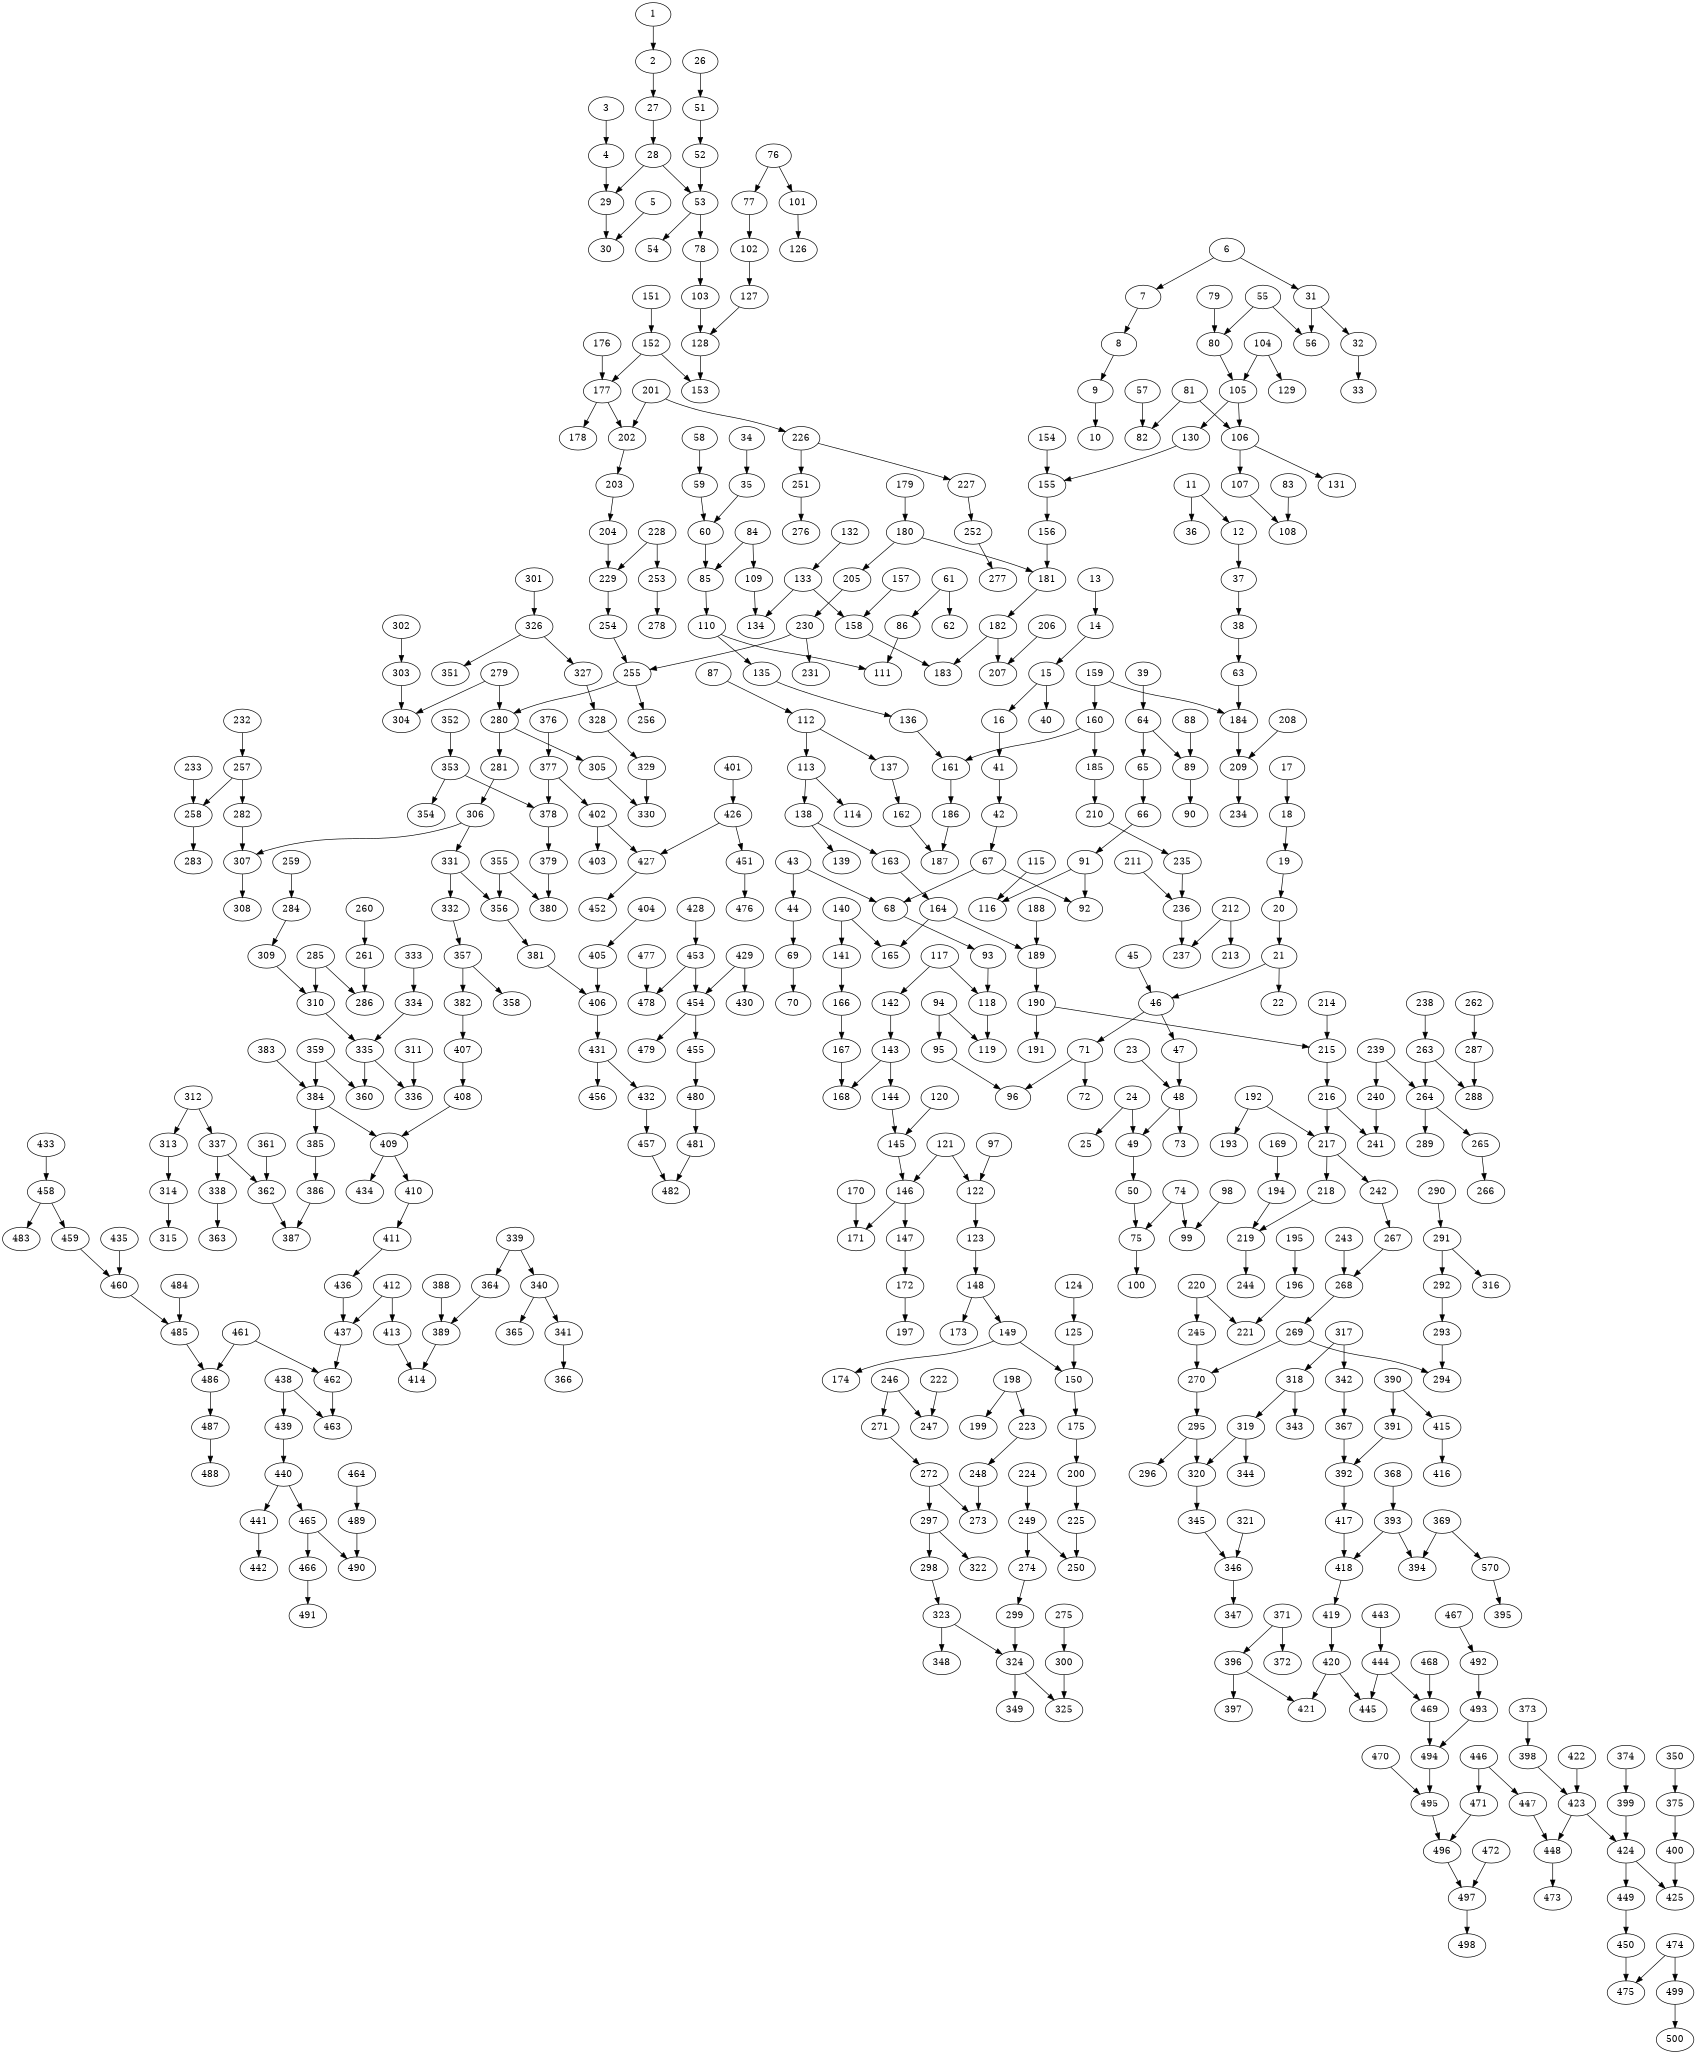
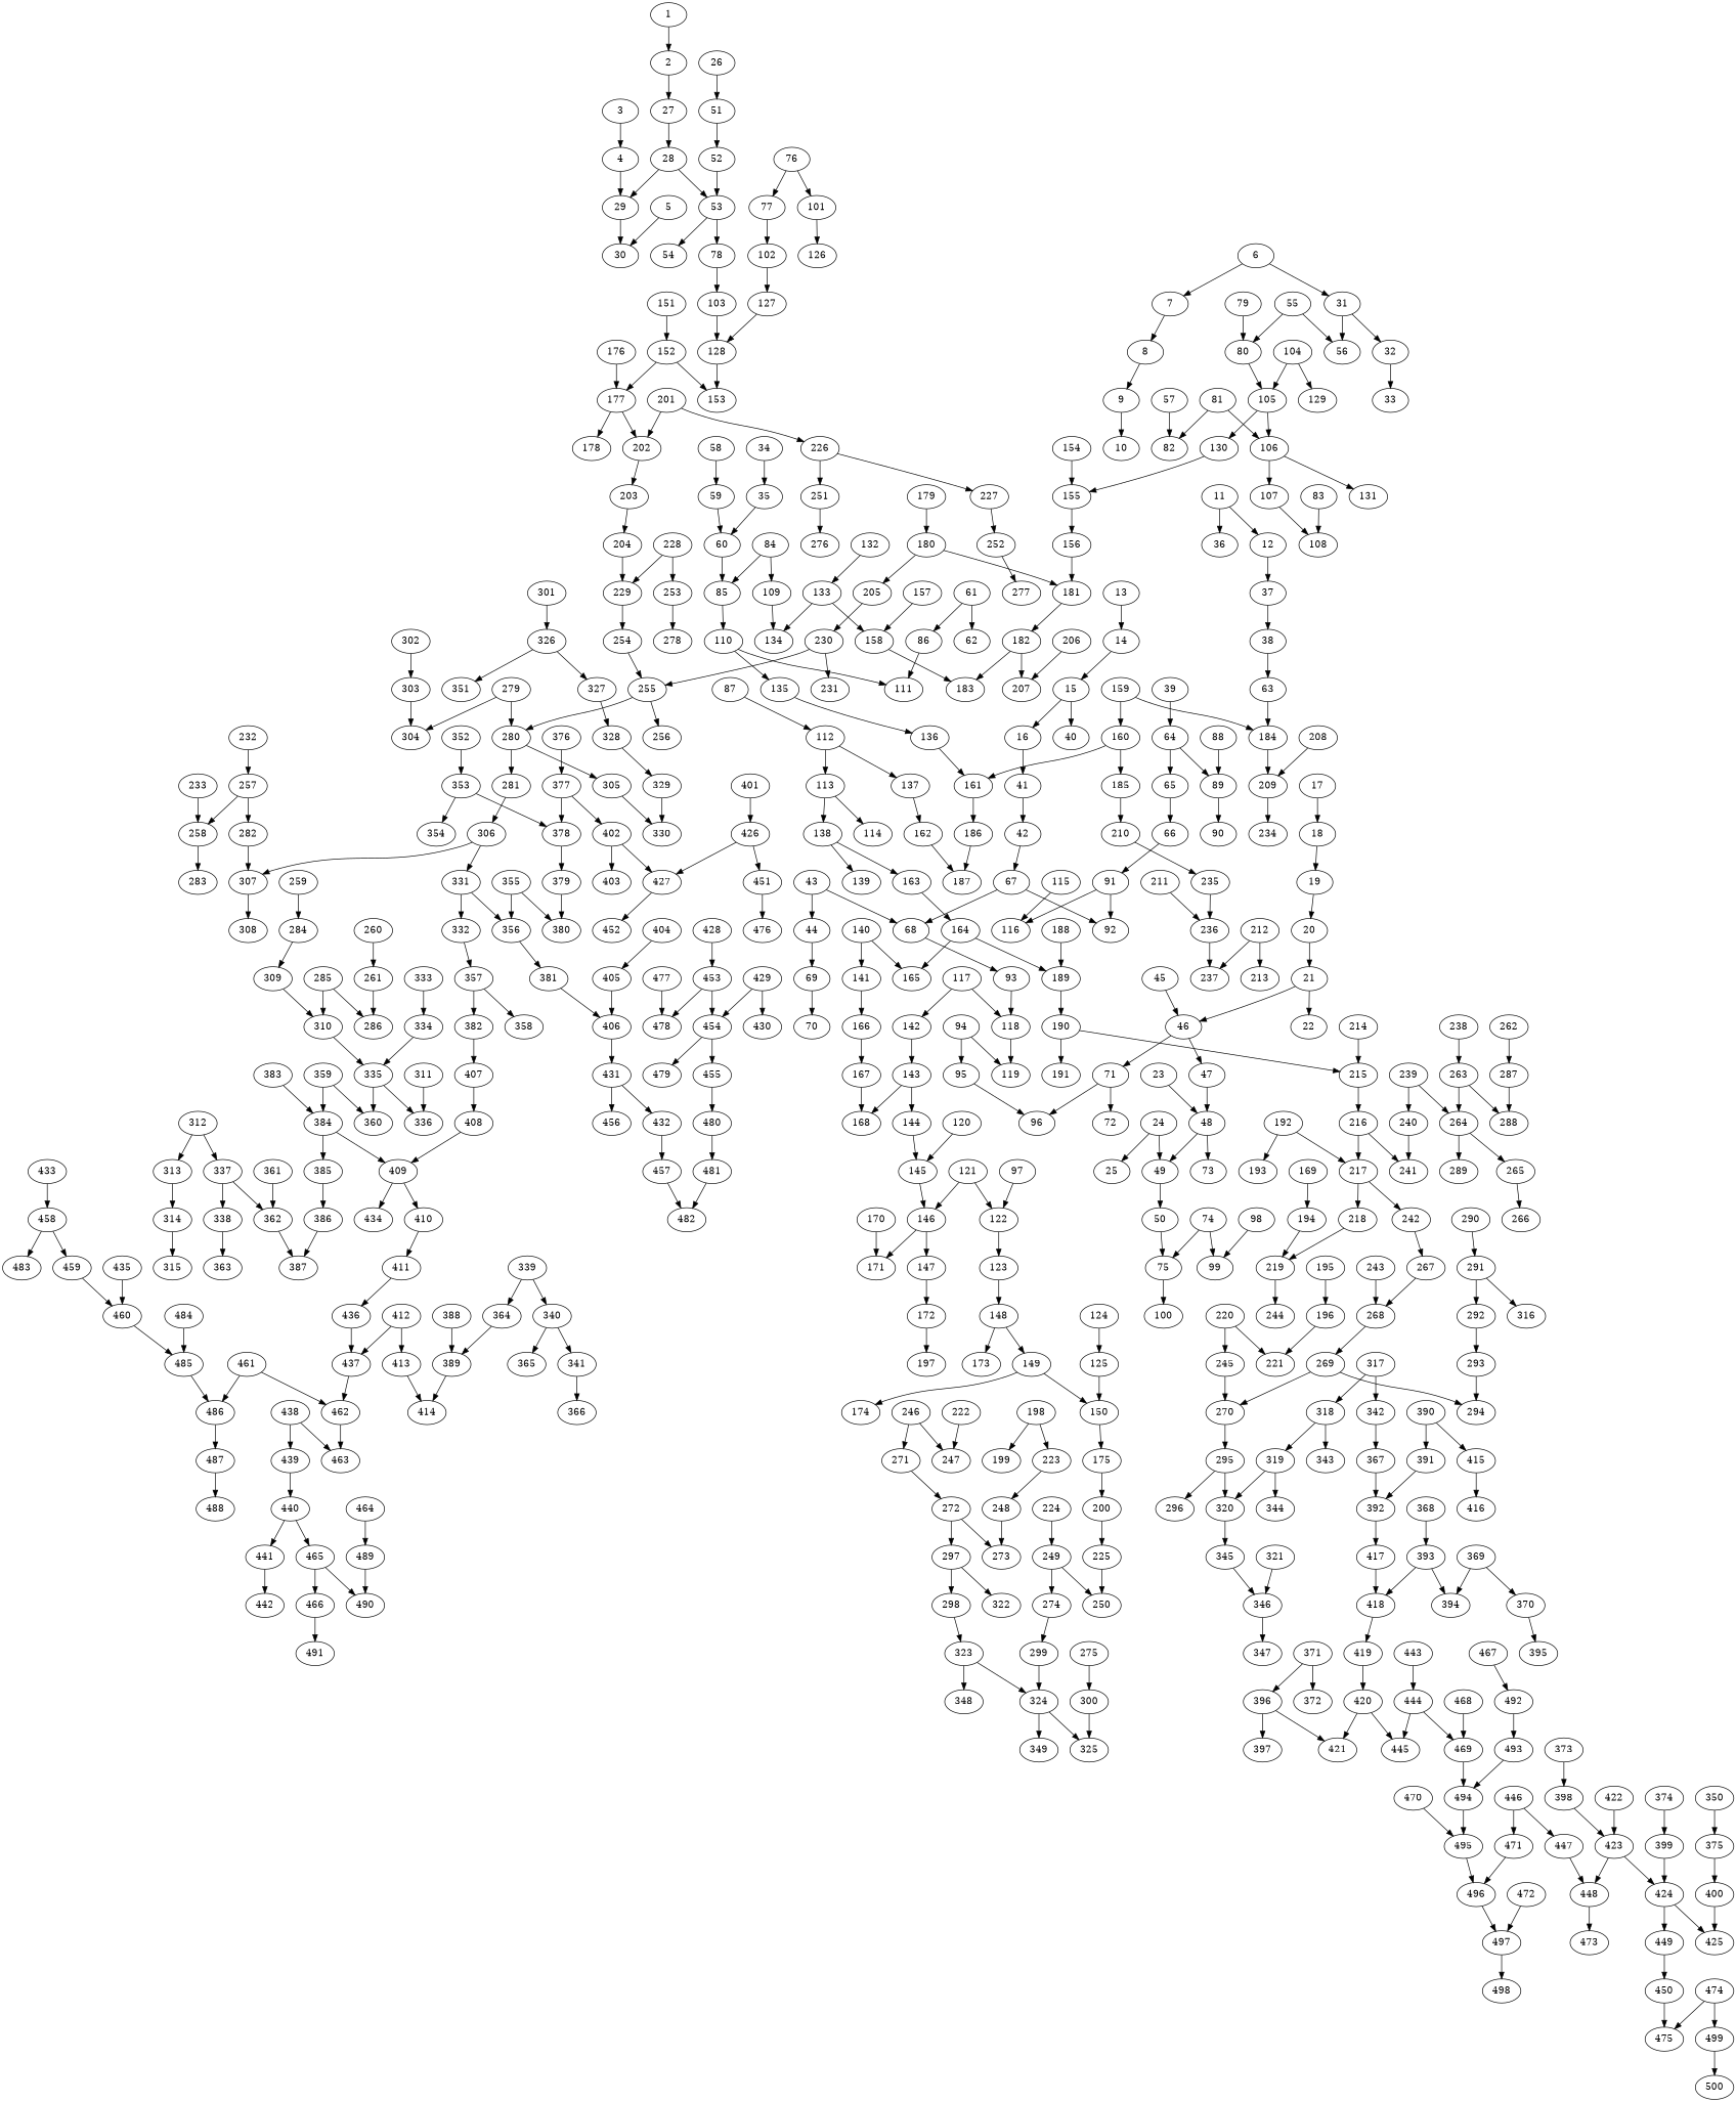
  digraph {
    edge [color=black]
    1
    2
    27
    28
    29
    53
    3
    4
    30
    5
    6
    31
    7
    32
    56
    8
    33
    9
    10
    11
    36
    12
    37
    38
    13
    14
    15
    40
    16
    41
    42
    67
    17
    18
    19
    20
    21
    22
    46
    47
    71
    23
    48
    49
    73
    50
    24
    25
    75
    26
    51
    52
    78
    54
    103
    34
    35
    60
    85
    63
    184
    64
    89
    65
    39
    90
    66
    68
    92
    43
    44
    69
    93
    70
    45
    72
    96
    100
    128
    55
    80
    105
    106
    130
    57
    82
    58
    59
    110
    111
    135
    61
    62
    86
    91
    116
    118
    119
    74
    99
    76
    77
    101
    102
    126
    127
    79
    81
    131
    107
    108
    83
    84
    109
    134
    87
    112
    113
    137
    138
    114
    162
    88
    94
    95
    97
    122
    123
    148
    98
    153
    104
    129
    155
    156
    136
    139
    163
    164
    115
    117
    142
    143
    144
    168
    120
    145
    146
    171
    147
    121
    173
    149
    150
    174
    124
    125
    175
    200
    132
    133
    158
    183
    161
    186
    187
    140
    165
    141
    166
    167
    172
    197
    225
    151
    152
    177
    202
    178
    154
    181
    182
    207
    157
    159
    160
    209
    185
    234
    210
    189
    190
    191
    215
    169
    194
    219
    244
    170
    176
    203
    204
    179
    180
    205
    230
    231
    255
    235
    236
    188
    216
    192
    217
    193
    242
    218
    267
    195
    196
    221
    198
    199
    223
    248
    250
    201
    226
    251
    227
    276
    252
    229
    254
    206
    208
    237
    211
    212
    213
    214
    241
    268
    220
    245
    270
    222
    247
    273
    224
    249
    274
    299
    277
    228
    253
    278
    256
    280
    232
    257
    258
    282
    283
    307
    233
    238
    263
    288
    264
    289
    265
    239
    240
    269
    243
    294
    295
    320
    296
    246
    271
    272
    297
    324
    305
    281
    308
    259
    284
    309
    310
    260
    261
    286
    262
    287
    266
    322
    298
    325
    349
    275
    300
    279
    304
    330
    306
    331
    332
    356
    285
    335
    290
    291
    316
    292
    293
    345
    346
    323
    348
    301
    326
    351
    327
    328
    302
    303
    336
    360
    311
    312
    337
    313
    338
    362
    314
    363
    387
    315
    317
    342
    318
    367
    343
    319
    392
    344
    347
    321
    329
    357
    381
    358
    382
    407
    333
    334
    339
    364
    340
    389
    365
    341
    414
    366
    350
    375
    400
    425
    352
    353
    354
    378
    379
    355
    380
    406
    359
    384
    409
    385
    434
    410
    386
    361
    417
    418
    368
    393
    394
    419
    369
-   370 [label=570]
+   370
    395
    371
    372
    396
    421
    397
    373
    398
    423
    424
    448
    374
    399
    449
    376
    377
    402
    427
    403
    431
    456
    432
    408
    383
    411
    388
    390
    415
    391
    416
    420
    473
    450
    401
    426
    451
    452
    476
    404
    405
    436
    437
    462
    412
    413
    463
    445
    422
    428
    453
    454
    478
    479
    455
    429
    430
    480
    457
    482
    433
    458
    483
    459
    460
    435
    485
    486
    438
    439
    440
    441
    465
    442
    490
    466
    443
    444
    469
    494
    446
    447
    471
    496
    475
    481
    461
    487
    464
    489
    491
    467
    492
    493
    468
    495
    470
    497
    498
    472
    474
    499
    500
    477
    484
    488
    1 -> 2
    2 -> 27
    27 -> 28
    28 -> 29
    28 -> 53
    29 -> 30
    53 -> 78
    53 -> 54
    3 -> 4
    4 -> 29
    5 -> 30
    6 -> 31
    6 -> 7
    31 -> 32
    31 -> 56
    7 -> 8
    32 -> 33
    8 -> 9
    9 -> 10
    11 -> 36
    11 -> 12
    12 -> 37
    37 -> 38
    38 -> 63
    13 -> 14
    14 -> 15
    15 -> 40
    15 -> 16
    16 -> 41
    41 -> 42
    42 -> 67
    67 -> 68
    67 -> 92
    17 -> 18
    18 -> 19
    19 -> 20
    20 -> 21
    21 -> 22
    21 -> 46
    46 -> 47
    46 -> 71
    47 -> 48
    71 -> 72
    71 -> 96
    23 -> 48
    48 -> 49
    48 -> 73
    49 -> 50
    50 -> 75
    24 -> 49
    24 -> 25
    75 -> 100
    26 -> 51
    51 -> 52
    52 -> 53
    78 -> 103
    103 -> 128
    34 -> 35
    35 -> 60
    60 -> 85
    85 -> 110
    63 -> 184
    184 -> 209
    64 -> 89
    64 -> 65
    89 -> 90
    65 -> 66
    39 -> 64
    66 -> 91
    68 -> 93
    43 -> 68
    43 -> 44
    44 -> 69
    69 -> 70
    93 -> 118
    45 -> 46
    128 -> 153
    55 -> 56
    55 -> 80
    80 -> 105
    105 -> 106
    105 -> 130
    106 -> 131
    106 -> 107
    130 -> 155
    57 -> 82
    58 -> 59
    59 -> 60
    110 -> 111
    110 -> 135
    135 -> 136
    61 -> 62
    61 -> 86
    86 -> 111
    91 -> 92
    91 -> 116
    118 -> 119
    74 -> 75
    74 -> 99
    76 -> 77
    76 -> 101
    77 -> 102
    101 -> 126
    102 -> 127
    127 -> 128
    79 -> 80
    81 -> 106
    81 -> 82
    107 -> 108
    83 -> 108
    84 -> 85
    84 -> 109
    109 -> 134
    87 -> 112
    112 -> 113
    112 -> 137
    113 -> 138
    113 -> 114
    137 -> 162
    138 -> 139
    138 -> 163
    162 -> 187
    88 -> 89
    94 -> 119
    94 -> 95
    95 -> 96
    97 -> 122
    122 -> 123
    123 -> 148
    148 -> 173
    148 -> 149
    98 -> 99
    104 -> 105
    104 -> 129
    155 -> 156
    156 -> 181
    136 -> 161
    163 -> 164
    164 -> 165
    164 -> 189
    115 -> 116
    117 -> 118
    117 -> 142
    142 -> 143
    143 -> 144
    143 -> 168
    144 -> 145
    120 -> 145
    145 -> 146
    146 -> 171
    146 -> 147
    147 -> 172
    121 -> 122
    121 -> 146
    149 -> 150
    149 -> 174
    150 -> 175
    124 -> 125
    125 -> 150
    175 -> 200
    200 -> 225
    132 -> 133
    133 -> 134
    133 -> 158
    158 -> 183
    161 -> 186
    186 -> 187
    140 -> 165
    140 -> 141
    141 -> 166
    166 -> 167
    167 -> 168
    172 -> 197
    225 -> 250
    151 -> 152
    152 -> 153
    152 -> 177
    177 -> 202
    177 -> 178
    202 -> 203
    154 -> 155
    181 -> 182
    182 -> 183
    182 -> 207
    157 -> 158
    159 -> 184
    159 -> 160
    160 -> 161
    160 -> 185
    209 -> 234
    185 -> 210
    210 -> 235
    189 -> 190
    190 -> 191
    190 -> 215
    215 -> 216
    169 -> 194
    194 -> 219
    219 -> 244
    170 -> 171
    176 -> 177
    203 -> 204
    204 -> 229
    179 -> 180
    180 -> 181
    180 -> 205
    205 -> 230
    230 -> 231
    230 -> 255
    255 -> 256
    255 -> 280
    235 -> 236
    236 -> 237
    188 -> 189
    216 -> 217
    216 -> 241
    192 -> 217
    192 -> 193
    217 -> 242
    217 -> 218
    242 -> 267
    218 -> 219
    267 -> 268
    195 -> 196
    196 -> 221
    198 -> 199
    198 -> 223
    223 -> 248
    248 -> 273
    201 -> 202
    201 -> 226
    226 -> 251
    226 -> 227
    251 -> 276
    227 -> 252
    252 -> 277
    229 -> 254
    254 -> 255
    206 -> 207
    208 -> 209
    211 -> 236
    212 -> 237
    212 -> 213
    214 -> 215
    268 -> 269
    220 -> 221
    220 -> 245
    245 -> 270
    270 -> 295
    222 -> 247
    224 -> 249
    249 -> 250
    249 -> 274
    274 -> 299
    299 -> 324
    228 -> 229
    228 -> 253
    253 -> 278
    280 -> 305
    280 -> 281
    232 -> 257
    257 -> 258
    257 -> 282
    258 -> 283
    282 -> 307
    307 -> 308
    233 -> 258
    238 -> 263
    263 -> 288
    263 -> 264
    264 -> 289
    264 -> 265
    265 -> 266
    239 -> 264
    239 -> 240
    240 -> 241
    269 -> 270
    269 -> 294
    243 -> 268
    295 -> 320
    295 -> 296
    320 -> 345
    246 -> 247
    246 -> 271
    271 -> 272
    272 -> 273
    272 -> 297
    297 -> 322
    297 -> 298
    324 -> 325
    324 -> 349
    305 -> 330
    281 -> 306
    259 -> 284
    284 -> 309
    309 -> 310
    310 -> 335
    260 -> 261
    261 -> 286
    262 -> 287
    287 -> 288
    298 -> 323
    275 -> 300
    300 -> 325
    279 -> 280
    279 -> 304
    306 -> 307
    306 -> 331
    331 -> 332
    331 -> 356
    332 -> 357
    356 -> 381
    285 -> 310
    285 -> 286
    335 -> 336
    335 -> 360
    290 -> 291
    291 -> 316
    291 -> 292
    292 -> 293
    293 -> 294
    345 -> 346
    346 -> 347
    323 -> 324
    323 -> 348
    301 -> 326
    326 -> 351
    326 -> 327
    327 -> 328
    328 -> 329
    302 -> 303
    303 -> 304
    311 -> 336
    312 -> 337
    312 -> 313
    337 -> 338
    337 -> 362
    313 -> 314
    338 -> 363
    362 -> 387
    314 -> 315
    317 -> 342
    317 -> 318
    342 -> 367
    318 -> 343
    318 -> 319
    367 -> 392
    319 -> 320
    319 -> 344
    392 -> 417
    321 -> 346
    329 -> 330
    357 -> 358
    357 -> 382
    381 -> 406
    382 -> 407
    407 -> 408
    333 -> 334
    334 -> 335
    339 -> 364
    339 -> 340
    364 -> 389
    340 -> 365
    340 -> 341
    389 -> 414
    341 -> 366
    350 -> 375
    375 -> 400
    400 -> 425
    352 -> 353
    353 -> 354
    353 -> 378
    378 -> 379
    379 -> 380
    355 -> 356
    355 -> 380
    406 -> 431
    359 -> 360
    359 -> 384
    384 -> 409
    384 -> 385
    409 -> 434
    409 -> 410
    385 -> 386
    410 -> 411
    386 -> 387
    361 -> 362
    417 -> 418
    418 -> 419
    368 -> 393
    393 -> 418
    393 -> 394
    419 -> 420
    369 -> 394
    369 -> 370
    370 -> 395
    371 -> 372
    371 -> 396
    396 -> 421
    396 -> 397
    373 -> 398
    398 -> 423
    423 -> 424
    423 -> 448
    424 -> 425
    424 -> 449
    448 -> 473
    374 -> 399
    399 -> 424
    449 -> 450
    376 -> 377
    377 -> 378
    377 -> 402
    402 -> 427
    402 -> 403
    427 -> 452
    431 -> 456
    431 -> 432
    432 -> 457
    408 -> 409
    383 -> 384
    411 -> 436
    388 -> 389
    390 -> 415
    390 -> 391
    415 -> 416
    391 -> 392
    420 -> 421
    420 -> 445
    450 -> 475
    401 -> 426
    426 -> 427
    426 -> 451
    451 -> 476
    404 -> 405
    405 -> 406
    436 -> 437
    437 -> 462
    462 -> 463
    412 -> 437
    412 -> 413
    413 -> 414
    422 -> 423
    428 -> 453
    453 -> 454
    453 -> 478
    454 -> 479
    454 -> 455
    455 -> 480
    429 -> 454
    429 -> 430
    480 -> 481
    457 -> 482
    433 -> 458
    458 -> 483
    458 -> 459
    459 -> 460
    460 -> 485
    435 -> 460
    485 -> 486
    486 -> 487
    438 -> 463
    438 -> 439
    439 -> 440
    440 -> 441
    440 -> 465
    441 -> 442
    465 -> 490
    465 -> 466
    466 -> 491
    443 -> 444
    444 -> 445
    444 -> 469
    469 -> 494
    494 -> 495
    446 -> 447
    446 -> 471
    447 -> 448
    471 -> 496
    496 -> 497
    481 -> 482
    461 -> 462
    461 -> 486
    487 -> 488
    464 -> 489
    489 -> 490
    467 -> 492
    492 -> 493
    493 -> 494
    468 -> 469
    495 -> 496
    470 -> 495
    497 -> 498
    472 -> 497
    474 -> 475
    474 -> 499
    499 -> 500
    477 -> 478
    484 -> 485
  }
